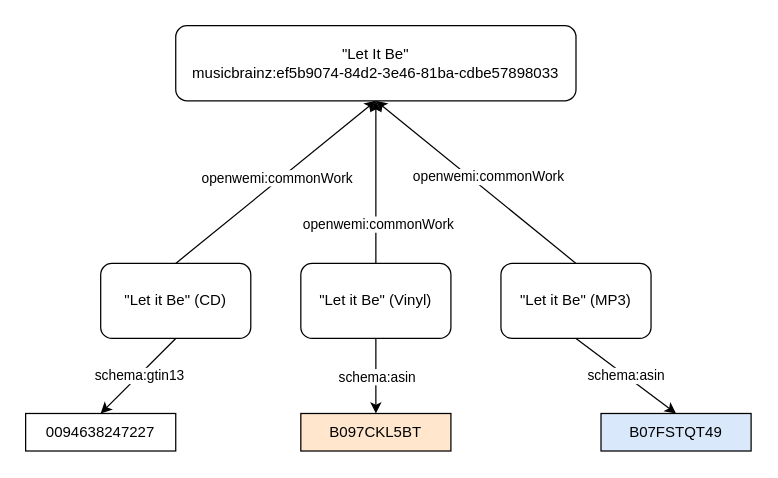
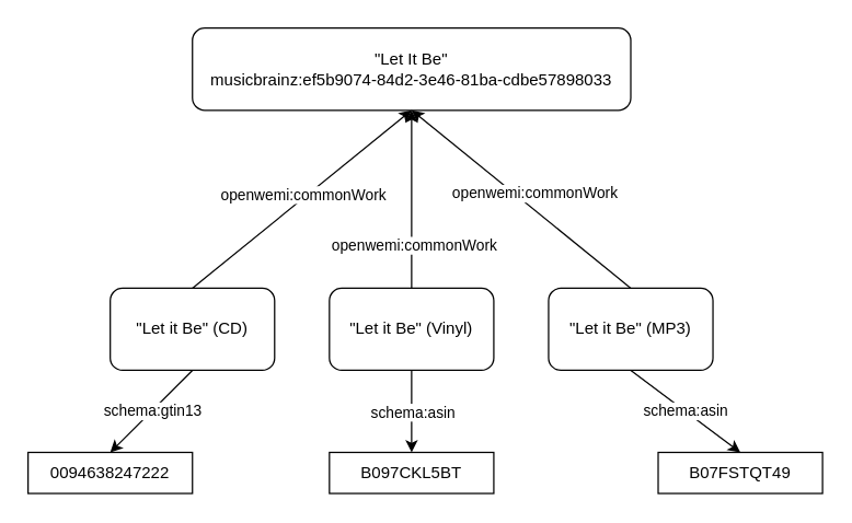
  <mxCell id="0" />
  <mxCell id="1" parent="0" />
  <mxCell id="2" value="&quot;Let it Be&quot; (CD)" style="rounded=1;whiteSpace=wrap;html=1;" vertex="1" parent="1"><mxGeometry x="80" y="210" width="120" height="60" as="geometry" /></mxCell>
  <mxCell id="3" value="&lt;div&gt;&quot;Let It Be&quot;&lt;br&gt;&lt;/div&gt;&lt;div&gt;musicbrainz:ef5b9074-84d2-3e46-81ba-cdbe57898033&lt;/div&gt;" style="rounded=1;whiteSpace=wrap;html=1;" vertex="1" parent="1"><mxGeometry x="140" y="20" width="320" height="60" as="geometry" /></mxCell>
  <mxCell id="4" value="&quot;Let it Be&quot; (Vinyl)" style="rounded=1;whiteSpace=wrap;html=1;" vertex="1" parent="1"><mxGeometry x="240" y="210" width="120" height="60" as="geometry" /></mxCell>
  <mxCell id="5" value="&quot;Let it Be&quot; (MP3)" style="rounded=1;whiteSpace=wrap;html=1;" vertex="1" parent="1"><mxGeometry x="400" y="210" width="120" height="60" as="geometry" /></mxCell>
- <mxCell id="6" value="0094638247227" style="rounded=0;whiteSpace=wrap;html=1;" vertex="1" parent="1"><mxGeometry x="20" y="330" width="120" height="30" as="geometry" /></mxCell>
- <mxCell id="7" value="B07FSTQT49" style="rounded=0;whiteSpace=wrap;html=1;fillColor=#dae8fc;" vertex="1" parent="1"><mxGeometry x="480" y="330" width="120" height="30" as="geometry" /></mxCell>
+ <mxCell id="6" value="0094638247222" style="rounded=0;whiteSpace=wrap;html=1;" vertex="1" parent="1"><mxGeometry x="20" y="330" width="120" height="30" as="geometry" /></mxCell>
+ <mxCell id="7" value="B07FSTQT49" style="rounded=0;whiteSpace=wrap;html=1;" vertex="1" parent="1"><mxGeometry x="480" y="330" width="120" height="30" as="geometry" /></mxCell>
  <mxCell id="8" value="" style="endArrow=classic;html=1;rounded=0;entryX=0.5;entryY=0;entryDx=0;entryDy=0;exitX=0.5;exitY=1;exitDx=0;exitDy=0;" edge="1" parent="1" source="2" target="6"><mxGeometry width="50" height="50" relative="1" as="geometry"><mxPoint x="280" y="320" as="sourcePoint" /><mxPoint x="330" y="270" as="targetPoint" /></mxGeometry></mxCell>
  <mxCell id="9" value="schema:gtin13" style="edgeLabel;html=1;align=center;verticalAlign=middle;resizable=0;points=[];" vertex="1" connectable="0" parent="8"><mxGeometry relative="1" as="geometry"><mxPoint as="offset" /></mxGeometry></mxCell>
  <mxCell id="10" value="" style="endArrow=classic;html=1;rounded=0;entryX=0.5;entryY=0;entryDx=0;entryDy=0;exitX=0.5;exitY=1;exitDx=0;exitDy=0;" edge="1" parent="1" source="5" target="7"><mxGeometry width="50" height="50" relative="1" as="geometry"><mxPoint x="270" y="350" as="sourcePoint" /><mxPoint x="320" y="300" as="targetPoint" /></mxGeometry></mxCell>
  <mxCell id="11" value="schema:asin" style="edgeLabel;html=1;align=center;verticalAlign=middle;resizable=0;points=[];" vertex="1" connectable="0" parent="10"><mxGeometry x="-0.017" relative="1" as="geometry"><mxPoint as="offset" /></mxGeometry></mxCell>
- <mxCell id="12" value="B097CKL5BT" style="rounded=0;whiteSpace=wrap;html=1;fillColor=#ffe6cc;" vertex="1" parent="1"><mxGeometry x="240" y="330" width="120" height="30" as="geometry" /></mxCell>
+ <mxCell id="12" value="B097CKL5BT" style="rounded=0;whiteSpace=wrap;html=1;" vertex="1" parent="1"><mxGeometry x="240" y="330" width="120" height="30" as="geometry" /></mxCell>
  <mxCell id="13" value="" style="endArrow=classic;html=1;rounded=0;entryX=0.5;entryY=0;entryDx=0;entryDy=0;" edge="1" parent="1" target="12"><mxGeometry width="50" height="50" relative="1" as="geometry"><mxPoint x="300" y="270" as="sourcePoint" /><mxPoint x="330" y="270" as="targetPoint" /></mxGeometry></mxCell>
  <mxCell id="14" value="schema:asin" style="edgeLabel;html=1;align=center;verticalAlign=middle;resizable=0;points=[];" vertex="1" connectable="0" parent="13"><mxGeometry x="0.021" y="-1" relative="1" as="geometry"><mxPoint x="1" y="-1" as="offset" /></mxGeometry></mxCell>
  <mxCell id="15" value="" style="endArrow=classic;html=1;rounded=0;exitX=0.5;exitY=0;exitDx=0;exitDy=0;entryX=0.5;entryY=1;entryDx=0;entryDy=0;" edge="1" parent="1" source="2" target="3"><mxGeometry width="50" height="50" relative="1" as="geometry"><mxPoint x="220" y="190" as="sourcePoint" /><mxPoint x="270" y="140" as="targetPoint" /></mxGeometry></mxCell>
  <mxCell id="16" value="openwemi:commonWork" style="edgeLabel;html=1;align=center;verticalAlign=middle;resizable=0;points=[];" vertex="1" connectable="0" parent="15"><mxGeometry x="0.072" y="-3" relative="1" as="geometry"><mxPoint x="-7" y="-1" as="offset" /></mxGeometry></mxCell>
  <mxCell id="17" value="" style="endArrow=classic;html=1;rounded=0;exitX=0.5;exitY=0;exitDx=0;exitDy=0;entryX=0.5;entryY=1;entryDx=0;entryDy=0;" edge="1" parent="1" source="4" target="3"><mxGeometry width="50" height="50" relative="1" as="geometry"><mxPoint x="290" y="190" as="sourcePoint" /><mxPoint x="340" y="140" as="targetPoint" /></mxGeometry></mxCell>
  <mxCell id="18" value="openwemi:commonWork" style="edgeLabel;html=1;align=center;verticalAlign=middle;resizable=0;points=[];" vertex="1" connectable="0" parent="17"><mxGeometry x="-0.511" y="-1" relative="1" as="geometry"><mxPoint as="offset" /></mxGeometry></mxCell>
  <mxCell id="19" value="" style="endArrow=classic;html=1;rounded=0;entryX=0.5;entryY=1;entryDx=0;entryDy=0;exitX=0.5;exitY=0;exitDx=0;exitDy=0;" edge="1" parent="1" source="5" target="3"><mxGeometry width="50" height="50" relative="1" as="geometry"><mxPoint x="460" y="190" as="sourcePoint" /><mxPoint x="510" y="140" as="targetPoint" /></mxGeometry></mxCell>
  <mxCell id="20" value="openwemi:commonWork" style="edgeLabel;html=1;align=center;verticalAlign=middle;resizable=0;points=[];" vertex="1" connectable="0" parent="19"><mxGeometry x="0.07" y="-3" relative="1" as="geometry"><mxPoint x="13" y="2" as="offset" /></mxGeometry></mxCell>
